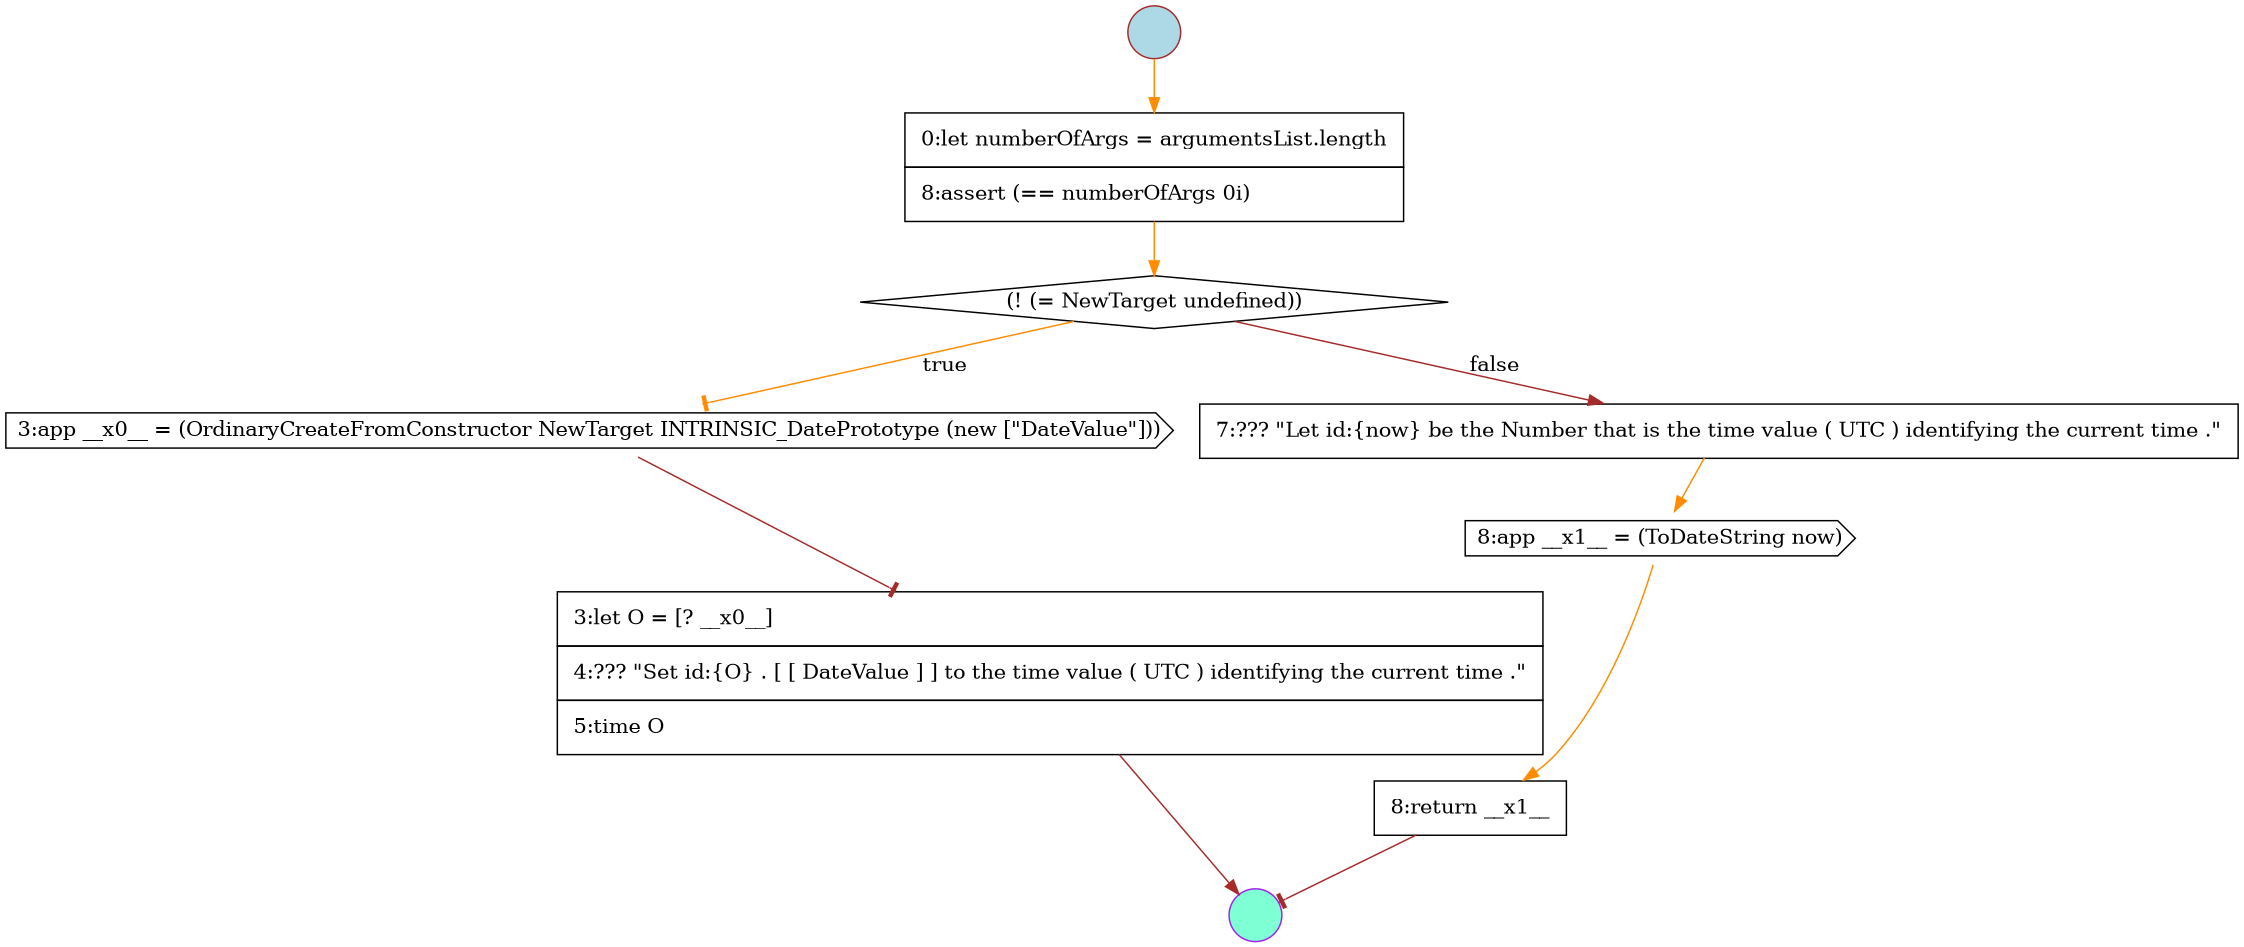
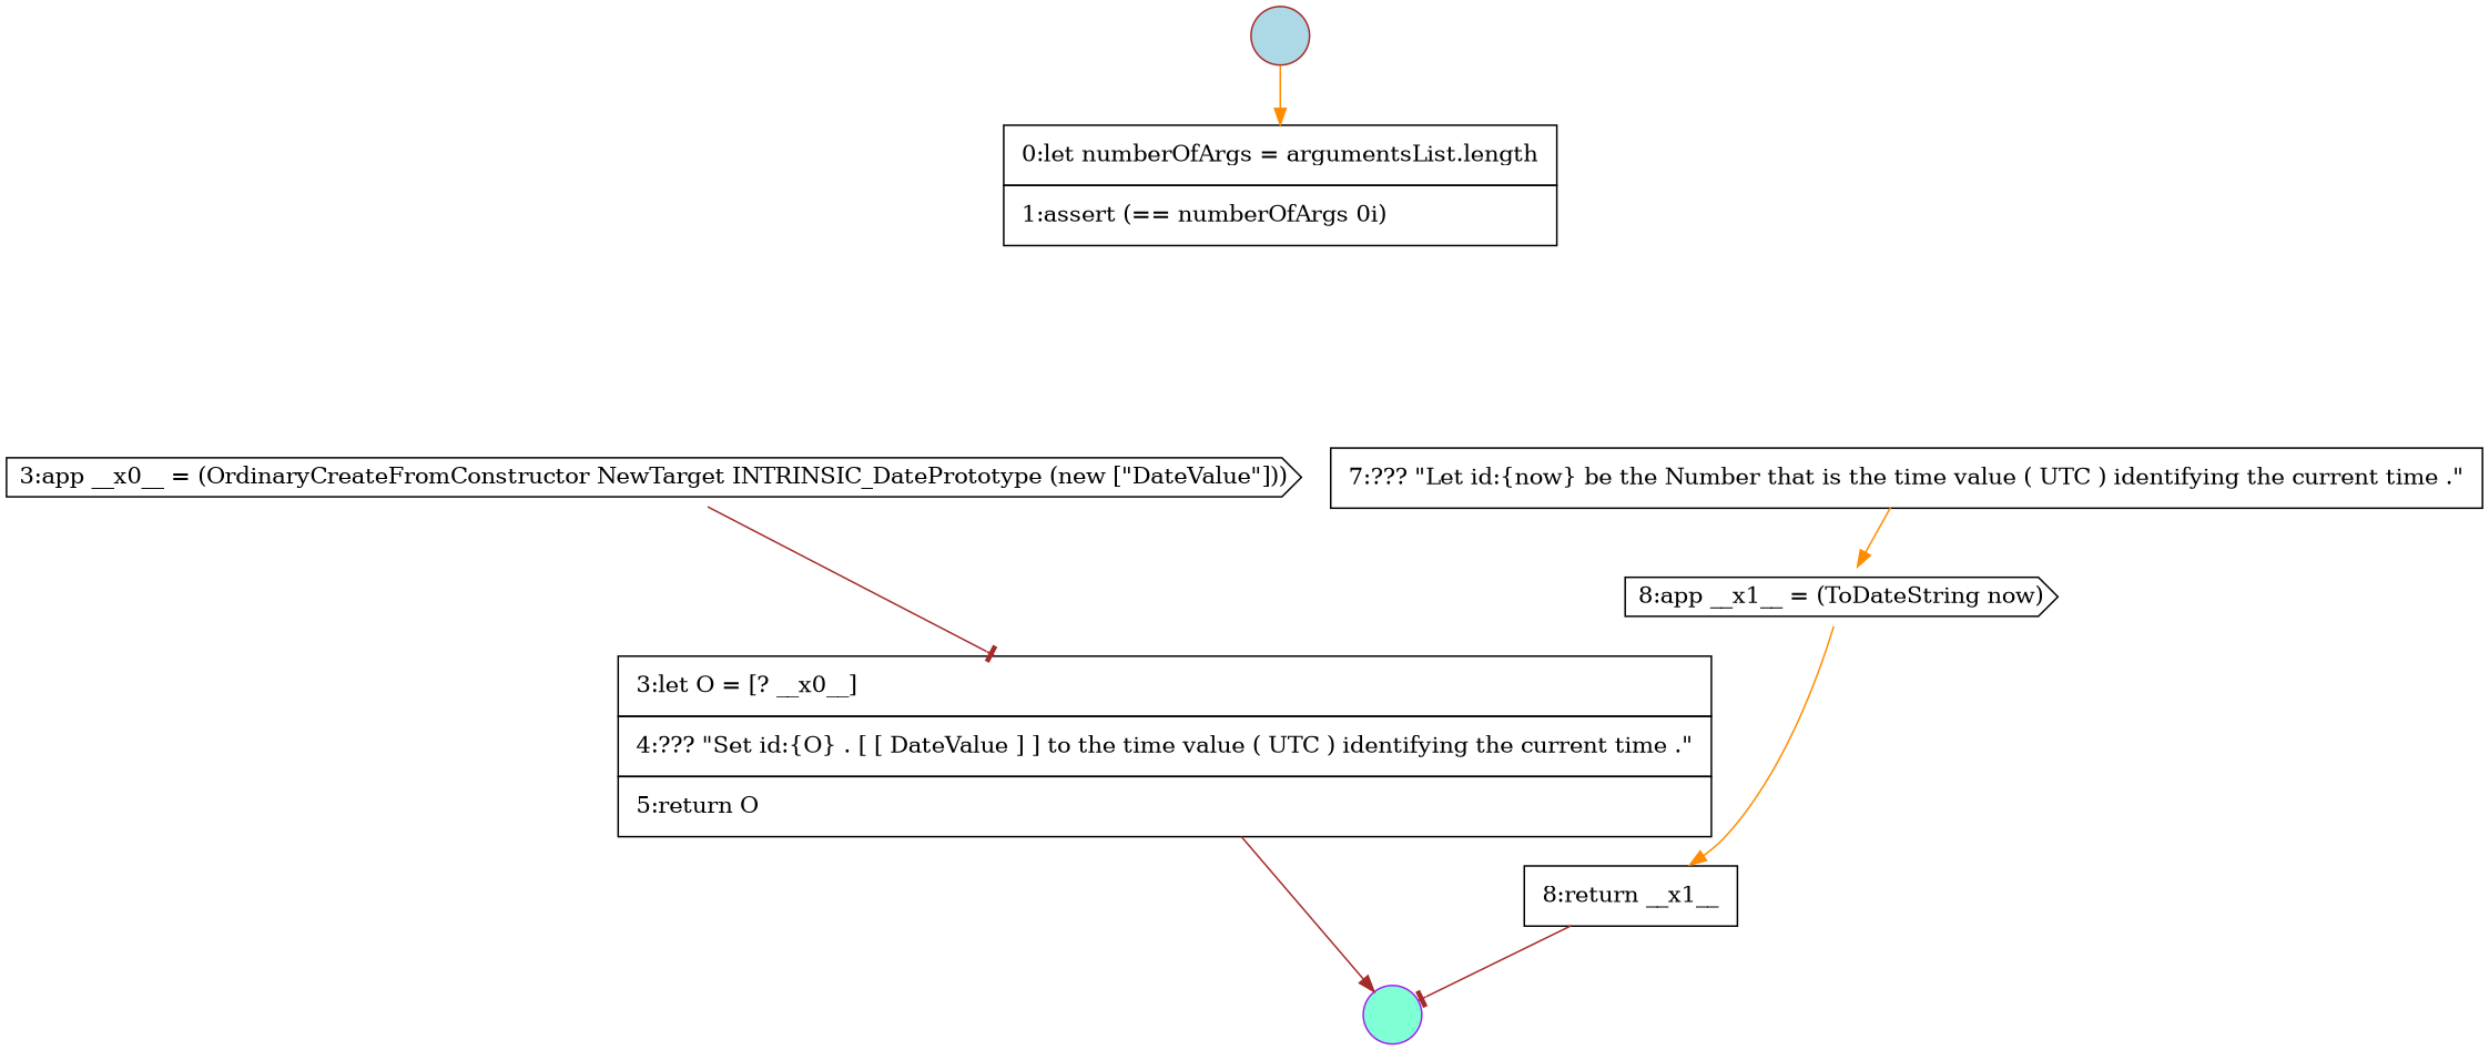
  digraph {
    node [color=black fillcolor=white shape=none style=filled]
    edge [arrowhead=normal color=darkorange]
    n1 [label=<<font color="black">     <table border="0" cellborder="1" cellspacing="0" cellpadding="10">       <tr><td align="left">8:return __x1__</td></tr>     </table>   </font>> margin=0]
    n2 [color=purple fillcolor=aquamarine label=" " shape=circle]
    n3 [label=<<font color="black">3:app __x0__ = (OrdinaryCreateFromConstructor NewTarget INTRINSIC_DatePrototype (new [&quot;DateValue&quot;]))</font>> shape=cds]
-   n4 [label=<<font color="black">     <table border="0" cellborder="1" cellspacing="0" cellpadding="10">       <tr><td align="left">3:let O = [? __x0__]</td></tr>       <tr><td align="left">4:??? &quot;Set id:{O} . [ [ DateValue ] ] to the time value ( UTC ) identifying the current time .&quot;</td></tr>       <tr><td align="left">5:time O</td></tr>     </table>   </font>> margin=0]
+   n4 [label=<<font color="black">     <table border="0" cellborder="1" cellspacing="0" cellpadding="10">       <tr><td align="left">3:let O = [? __x0__]</td></tr>       <tr><td align="left">4:??? &quot;Set id:{O} . [ [ DateValue ] ] to the time value ( UTC ) identifying the current time .&quot;</td></tr>       <tr><td align="left">5:return O</td></tr>     </table>   </font>> margin=0]
    n5 [label=<<font color="black">     <table border="0" cellborder="1" cellspacing="0" cellpadding="10">       <tr><td align="left">7:??? &quot;Let id:{now} be the Number that is the time value ( UTC ) identifying the current time .&quot;</td></tr>     </table>   </font>> margin=0]
    n6 [label=<<font color="black">8:app __x1__ = (ToDateString now)</font>> shape=cds]
-   n7 [label=<<font color="black">     <table border="0" cellborder="1" cellspacing="0" cellpadding="10">       <tr><td align="left">0:let numberOfArgs = argumentsList.length</td></tr>       <tr><td align="left">8:assert (== numberOfArgs 0i)</td></tr>     </table>   </font>> margin=0]
-   n8 [label=<<font color="black">(! (= NewTarget undefined))</font>> shape=diamond]
+   n7 [label=<<font color="black">     <table border="0" cellborder="1" cellspacing="0" cellpadding="10">       <tr><td align="left">0:let numberOfArgs = argumentsList.length</td></tr>       <tr><td align="left">1:assert (== numberOfArgs 0i)</td></tr>     </table>   </font>> margin=0]
    n9 [color=brown fillcolor=lightblue label=" " shape=circle]
    n1 -> n2 [arrowhead=tee color=brown]
    n3 -> n4 [arrowhead=tee color=brown]
    n4 -> n2 [color=brown]
    n5 -> n6
    n6 -> n1
-   n7 -> n8
-   n8 -> n3 [arrowhead=tee label=<<font color="black">true</font>>]
-   n8 -> n5 [color=brown label=<<font color="black">false</font>>]
    n9 -> n7
  }
